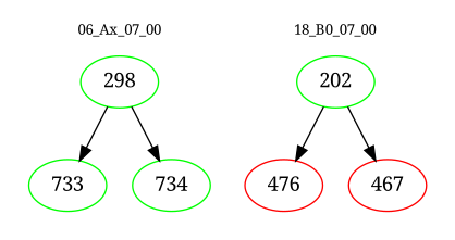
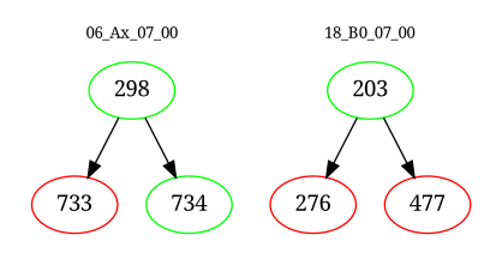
  digraph {
    fontname="Noto Serif"
    node [color=green fontname="Noto Serif"]
    edge [color=black fontname="Noto Serif"]
    n1 [label=298]
-   n2 [label=733]
+   n2 [color=red label=733]
    n3 [label=734]
-   n4 [label=202]
-   n5 [color=red label=476]
-   n6 [color=red label=467]
+   n4 [label=203]
+   n5 [color=red label=276]
+   n6 [color=red label=477]
    subgraph cluster_1 {
      color=white
      fontsize=10
      label="06_Ax_07_00"
      n1
      n2
      n3
    }
    subgraph cluster_2 {
      color=white
      fontsize=10
      label="18_B0_07_00"
      n4
      n5
      n6
    }
    n1 -> n2
    n1 -> n3
    n4 -> n5
    n4 -> n6
  }
